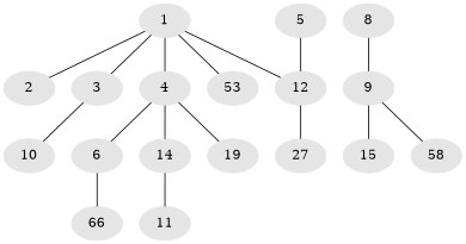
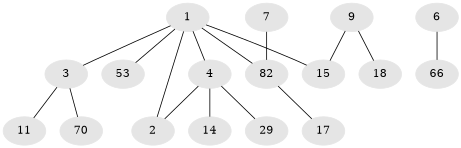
  graph {
    node [color=gray90 style=filled]
    edge [weight=1.0]
    1
    2
    3
    4
-   12
+   12 [label=82]
    n6 [label=53]
    15
-   10
+   10 [label=70]
    11
    6
    14
-   19
-   17 [label=27]
+   19 [label=29]
+   17
    n14 [label=66]
-   7 [label=5]
-   8
+   7
    9
-   18 [label=58]
+   18
    1 -- 2
    1 -- 3
    1 -- 4
    1 -- 12
    1 -- n6
+   1 -- 15
    3 -- 10
-   14 -- 11
-   4 -- 6
+   3 -- 11
+   4 -- 2
    4 -- 14
    4 -- 19
    12 -- 17
    6 -- n14
    7 -- 12
-   8 -- 9
    9 -- 15
    9 -- 18
  }
